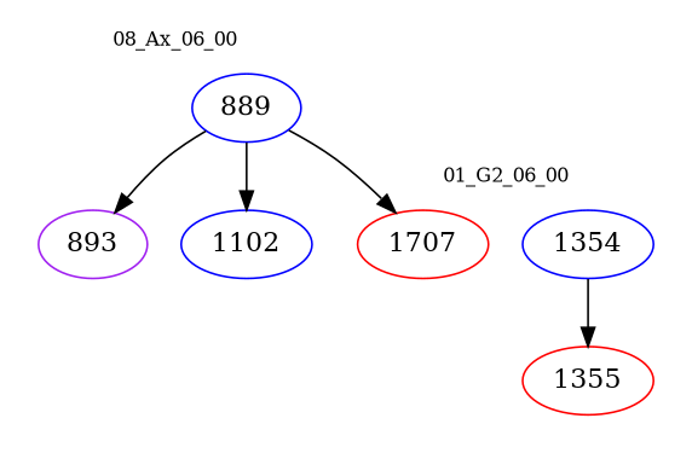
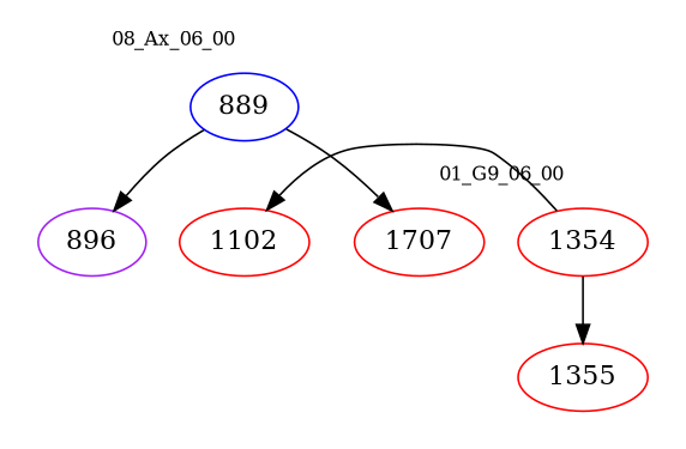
  digraph {
    node [color=red]
    edge [color=black]
    n1 [color=blue label=889]
-   n2 [color=purple label=893]
-   n3 [color=blue label=1102]
-   n4 [color=blue label=1354]
+   n2 [color=purple label=896]
+   n3 [label=1102]
+   n4 [label=1354]
    n5 [label=1355]
    n6 [label=1707]
    subgraph cluster_1 {
      color=white
      fontsize=10
      label="08_Ax_06_00"
      n1
      n2
      n3
    }
    subgraph cluster_2 {
      color=white
      fontsize=10
-     label="01_G2_06_00"
+     label="01_G9_06_00"
      n4
      n5
      n6
    }
    n1 -> n2
-   n1 -> n3
+   n4 -> n3
    n1 -> n6
    n4 -> n5
  }
